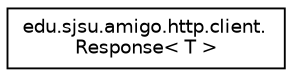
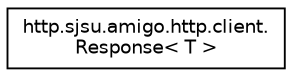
  digraph {
    rankdir=TB
-   n1 [color=black fillcolor=white fontname=Helvetica fontsize=10 height=0.2 label="edu.sjsu.amigo.http.client.\lResponse\< T \>" shape=record style=filled width=0.4]
+   n1 [color=black fillcolor=white fontname=Helvetica fontsize=10 height=0.2 label="http.sjsu.amigo.http.client.\lResponse\< T \>" shape=record style=filled width=0.4]
  }
